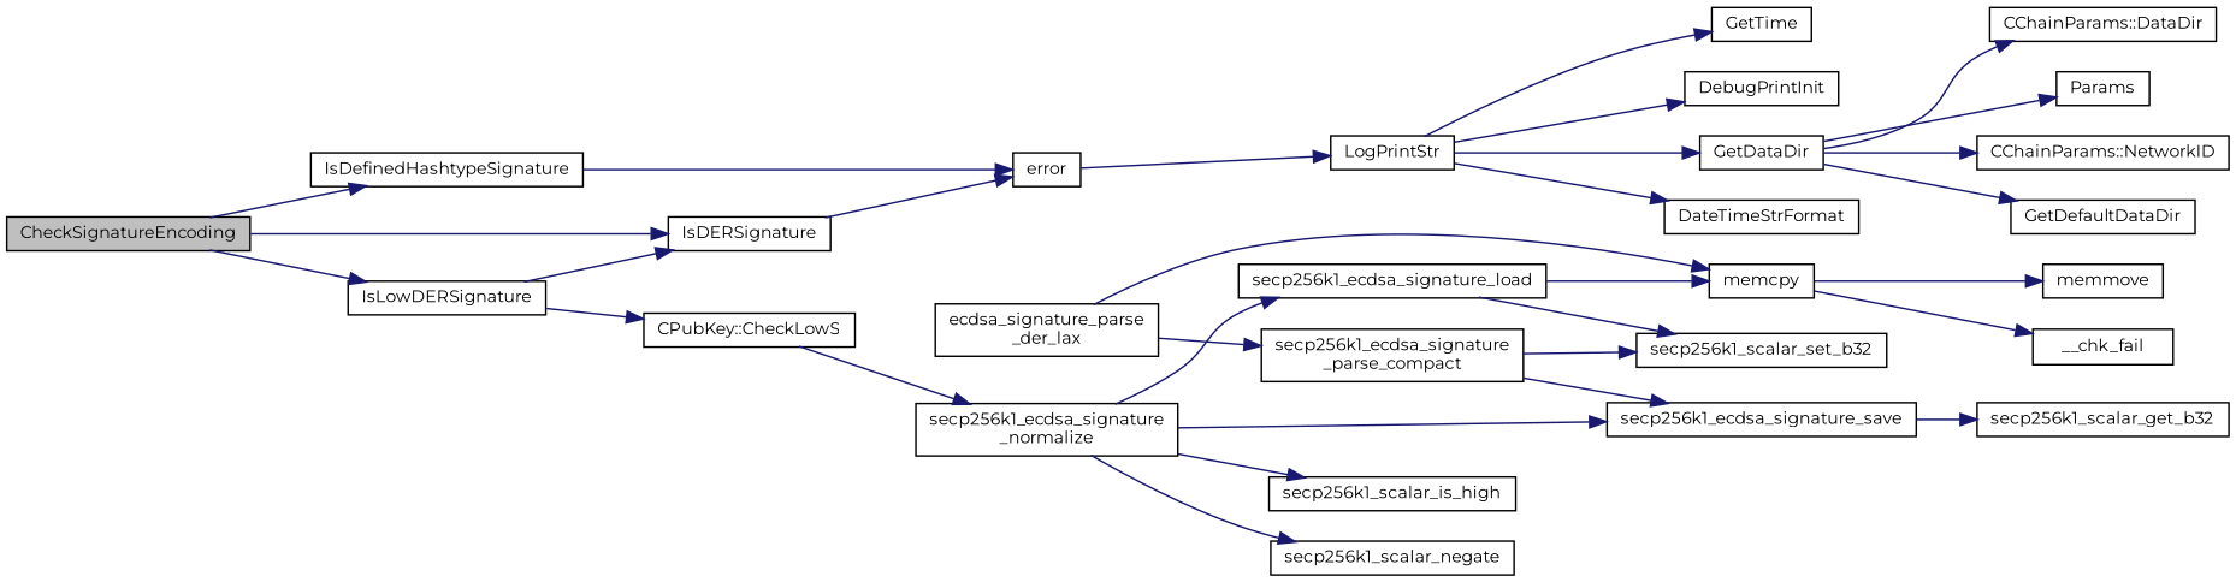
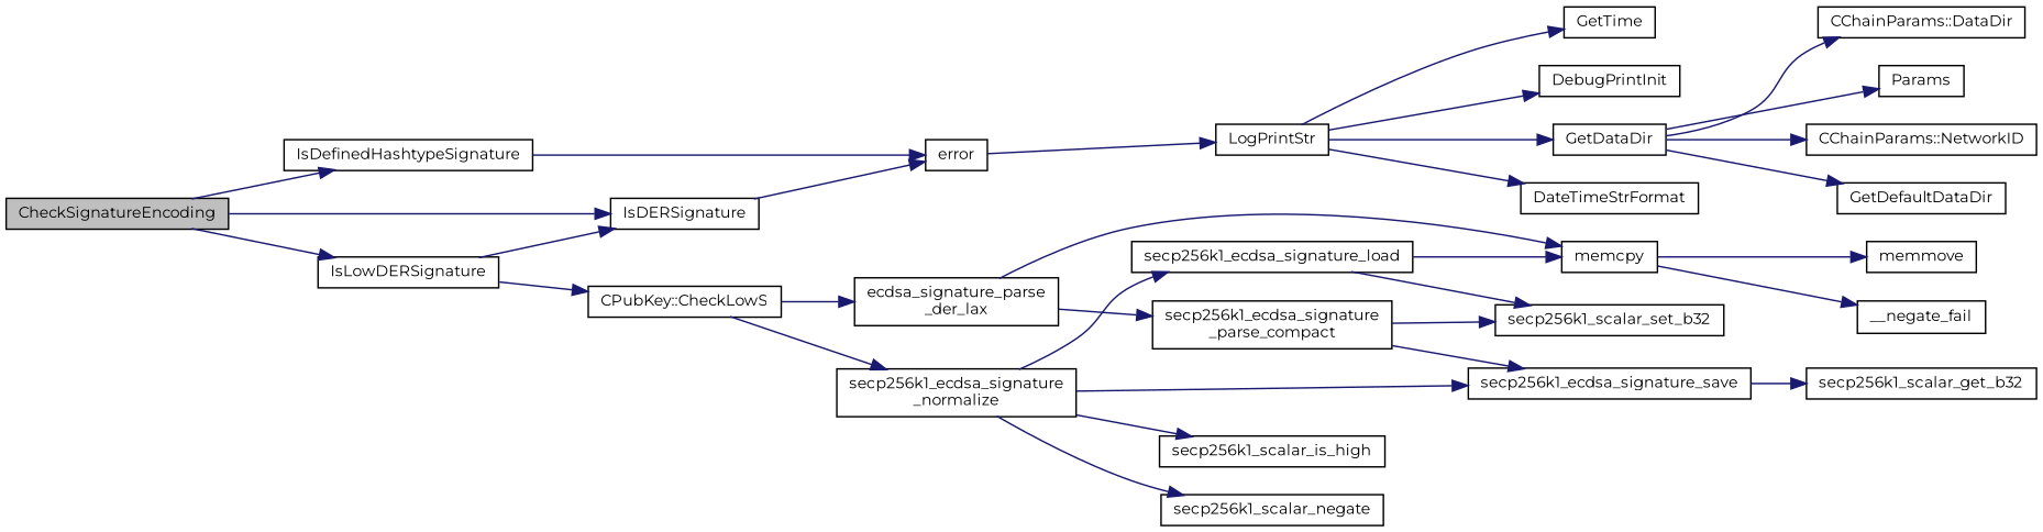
  digraph {
    fontname=Montserrat
    rankdir=LR
    node [color=black fillcolor=white fontname=Montserrat fontsize=10 shape=record style=filled]
    edge [color=midnightblue fontname=Montserrat fontsize=10 labelfontname=Helvetica labelfontsize=10 style=solid]
    n1 [fillcolor=grey75 fontcolor=black height=0.2 label=CheckSignatureEncoding width=0.4]
    n2 [height=0.2 label=IsDERSignature width=0.4]
    n3 [height=0.2 label=IsLowDERSignature width=0.4]
    n4 [height=0.2 label=IsDefinedHashtypeSignature width=0.4]
    n5 [height=0.2 label=error width=0.4]
    n6 [height=0.2 label="CPubKey::CheckLowS" width=0.4]
    n7 [height=0.2 label=LogPrintStr width=0.4]
    n8 [height=0.2 label=DebugPrintInit width=0.4]
    n9 [height=0.2 label=GetDataDir width=0.4]
    n10 [height=0.2 label=DateTimeStrFormat width=0.4]
    n11 [height=0.2 label=GetTime width=0.4]
    n12 [height=0.2 label=Params width=0.4]
    n13 [height=0.2 label="CChainParams::NetworkID" width=0.4]
    n14 [height=0.2 label=GetDefaultDataDir width=0.4]
    n15 [height=0.2 label="CChainParams::DataDir" width=0.4]
    n16 [height=0.2 label="ecdsa_signature_parse\l_der_lax" width=0.4]
    n17 [height=0.2 label="secp256k1_ecdsa_signature\l_normalize" width=0.4]
    n18 [height=0.2 label="secp256k1_ecdsa_signature\l_parse_compact" width=0.4]
    n19 [height=0.2 label=memcpy width=0.4]
    n20 [height=0.2 label=secp256k1_ecdsa_signature_save width=0.4]
    n21 [height=0.2 label=secp256k1_ecdsa_signature_load width=0.4]
    n22 [height=0.2 label=secp256k1_scalar_is_high width=0.4]
    n23 [height=0.2 label=secp256k1_scalar_negate width=0.4]
    n24 [height=0.2 label=secp256k1_scalar_set_b32 width=0.4]
    n25 [height=0.2 label=memmove width=0.4]
-   n26 [height=0.2 label=__chk_fail width=0.4]
+   n26 [height=0.2 label=__negate_fail width=0.4]
    n27 [height=0.2 label=secp256k1_scalar_get_b32 width=0.4]
    n1 -> n2
    n1 -> n3
    n1 -> n4
    n2 -> n5
    n3 -> n2
    n3 -> n6
    n4 -> n5
    n5 -> n7
+   n6 -> n16
    n6 -> n17
    n7 -> n8
    n7 -> n9
    n7 -> n10
    n7 -> n11
    n9 -> n12
    n9 -> n13
    n9 -> n14
    n9 -> n15
    n16 -> n18
    n16 -> n19
    n17 -> n20
    n17 -> n21
    n17 -> n22
    n17 -> n23
    n18 -> n20
    n18 -> n24
    n19 -> n25
    n19 -> n26
    n20 -> n27
    n21 -> n19
    n21 -> n24
  }
